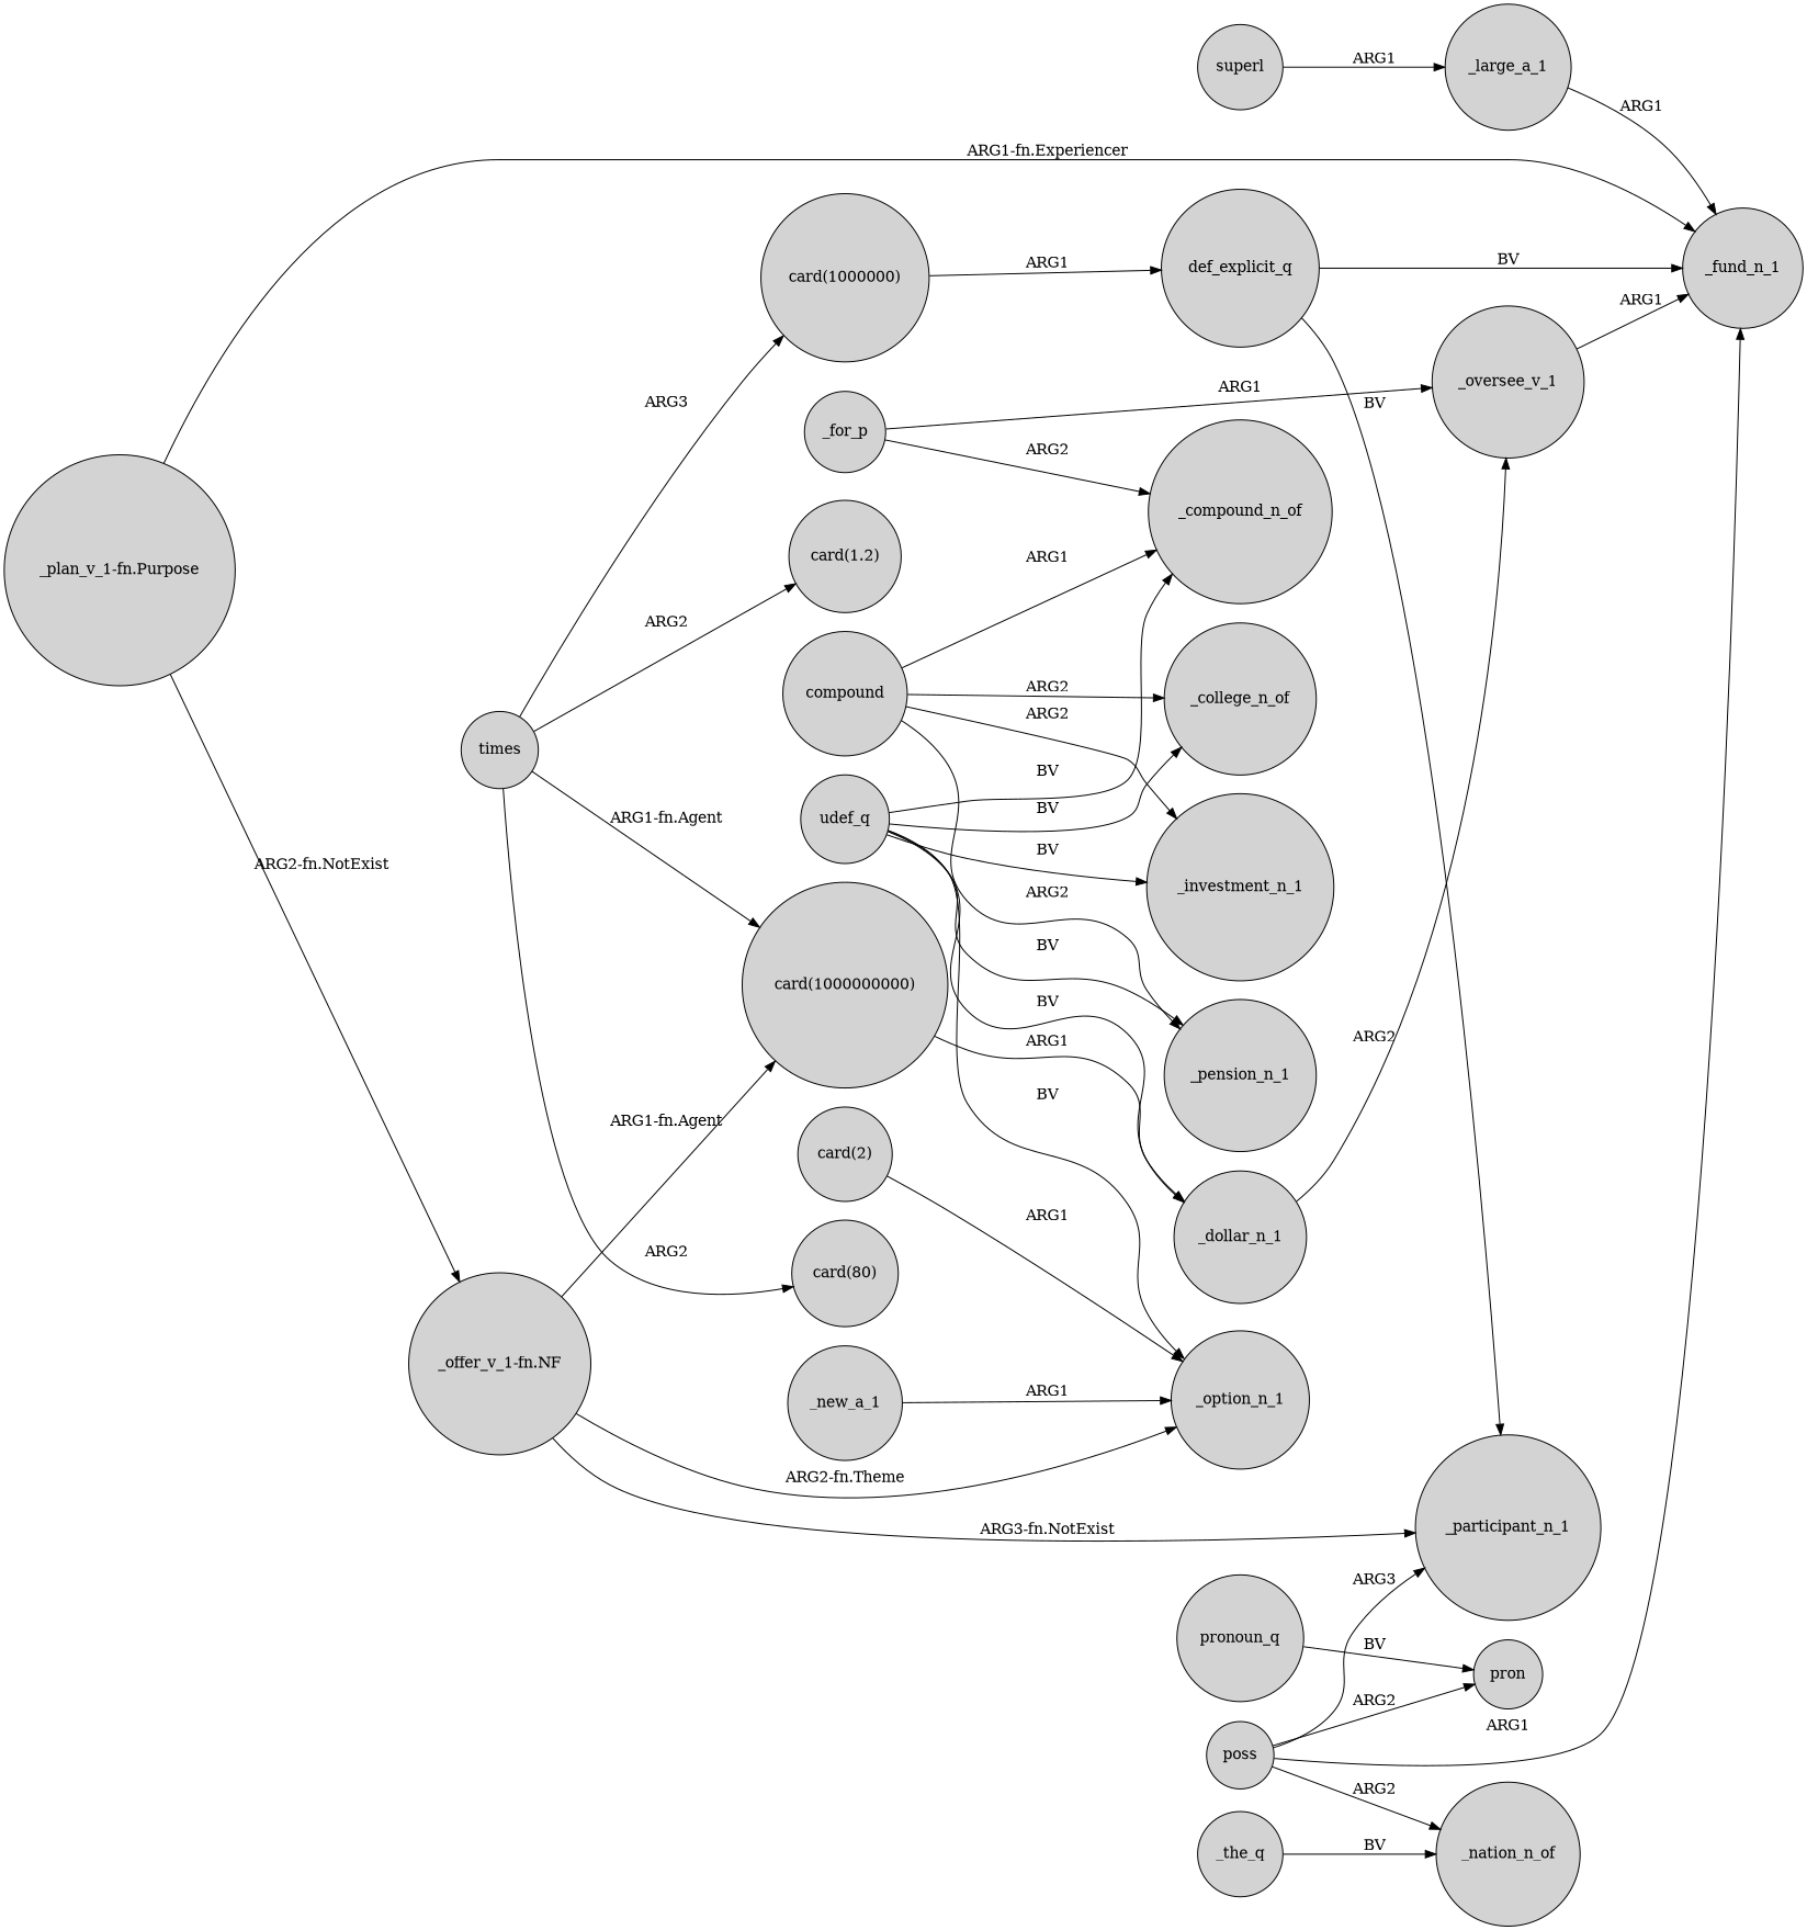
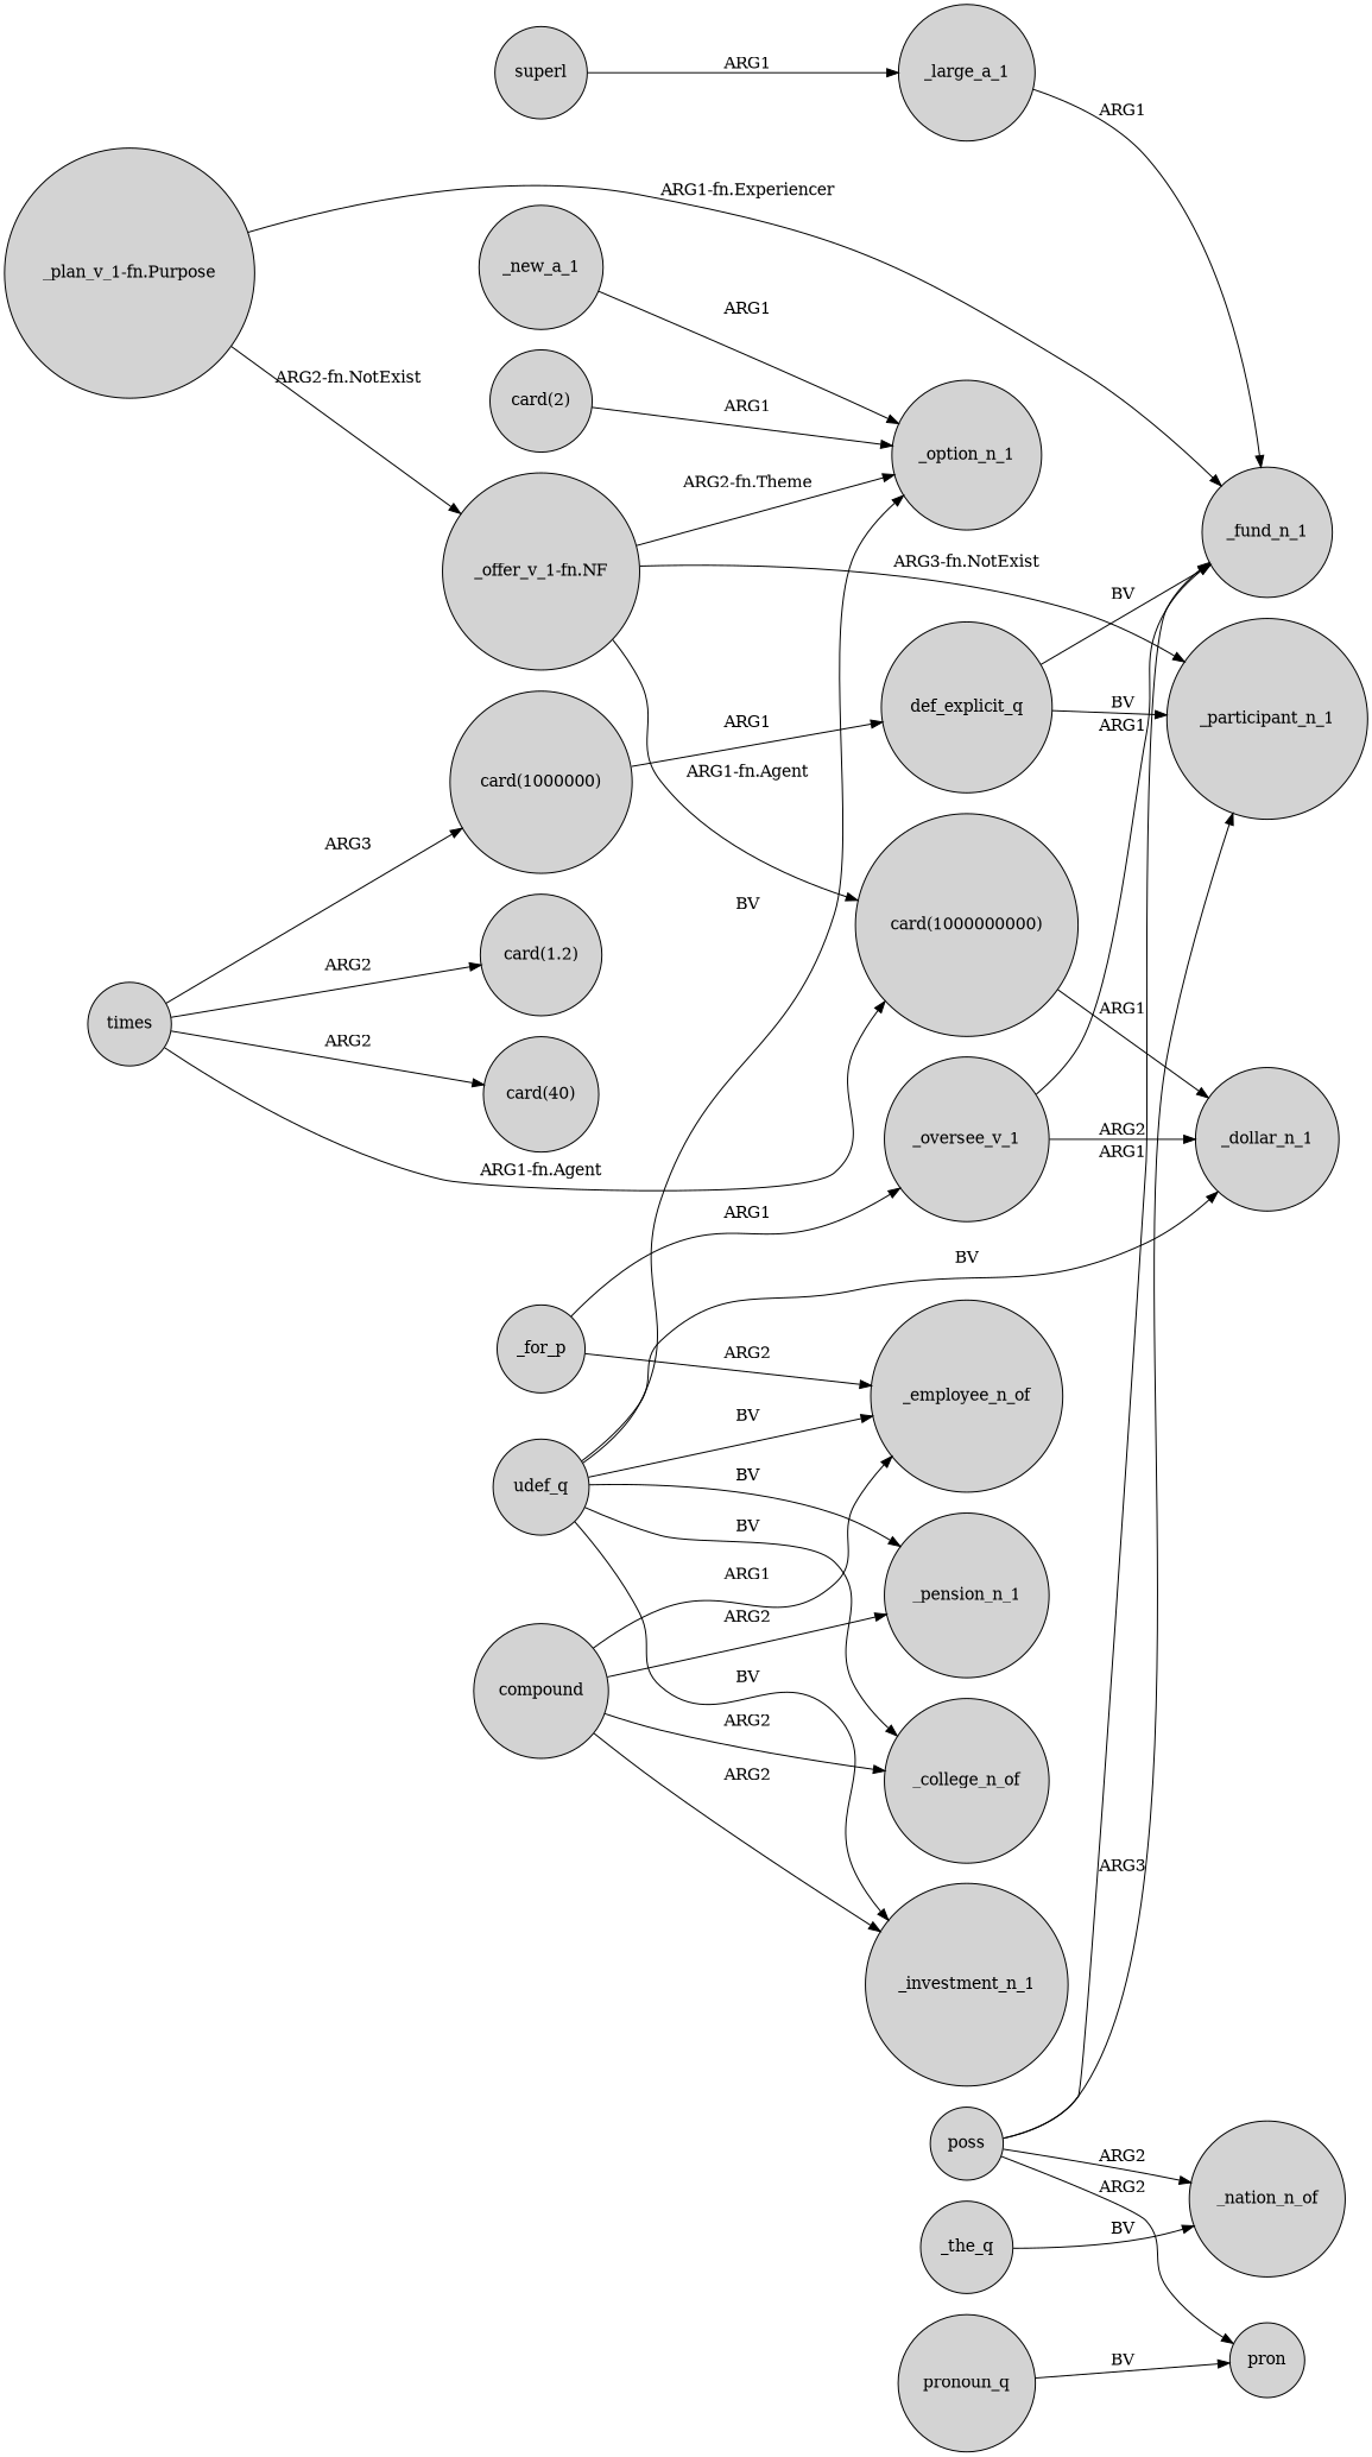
  digraph {
    rankdir=LR
    node [shape=circle style=filled]
    superl
    _large_a_1
    _fund_n_1
    "_plan_v_1-fn.Purpose"
    "_offer_v_1-fn.NF"
    _option_n_1
    _participant_n_1
    "card(1000000000)"
    poss
    pron
    _nation_n_of
    udef_q
-   _employee_n_of [label=_compound_n_of]
+   _employee_n_of
    _dollar_n_1
    _investment_n_1
    _pension_n_1
    _college_n_of
    _oversee_v_1
    def_explicit_q
    compound
    "card(1000000)"
    _new_a_1
    times
    "card(1.2)"
-   "card(80)"
+   "card(80)" [label="card(40)"]
    pronoun_q
    "card(2)"
    _for_p
    _the_q
    superl -> _large_a_1 [label=ARG1]
    _large_a_1 -> _fund_n_1 [label=ARG1]
    "_plan_v_1-fn.Purpose" -> _fund_n_1 [label="ARG1-fn.Experiencer"]
    "_plan_v_1-fn.Purpose" -> "_offer_v_1-fn.NF" [label="ARG2-fn.NotExist"]
    "_offer_v_1-fn.NF" -> _option_n_1 [label="ARG2-fn.Theme"]
    "_offer_v_1-fn.NF" -> _participant_n_1 [label="ARG3-fn.NotExist"]
    "_offer_v_1-fn.NF" -> "card(1000000000)" [label="ARG1-fn.Agent"]
    "card(1000000000)" -> _dollar_n_1 [label=ARG1]
    poss -> _fund_n_1 [label=ARG1]
    poss -> _participant_n_1 [label=ARG3]
    poss -> pron [label=ARG2]
    poss -> _nation_n_of [label=ARG2]
    udef_q -> _option_n_1 [label=BV]
    udef_q -> _employee_n_of [label=BV]
    udef_q -> _dollar_n_1 [label=BV]
    udef_q -> _investment_n_1 [label=BV]
    udef_q -> _pension_n_1 [label=BV]
    udef_q -> _college_n_of [label=BV]
    _oversee_v_1 -> _fund_n_1 [label=ARG1]
-   _dollar_n_1 -> _oversee_v_1 [label=ARG2]
+   _oversee_v_1 -> _dollar_n_1 [label=ARG2]
    def_explicit_q -> _fund_n_1 [label=BV]
    def_explicit_q -> _participant_n_1 [label=BV]
    compound -> _employee_n_of [label=ARG1]
    compound -> _investment_n_1 [label=ARG2]
    compound -> _pension_n_1 [label=ARG2]
    compound -> _college_n_of [label=ARG2]
    "card(1000000)" -> def_explicit_q [label=ARG1]
    _new_a_1 -> _option_n_1 [label=ARG1]
    times -> "card(1000000000)" [label="ARG1-fn.Agent"]
    times -> "card(1000000)" [label=ARG3]
    times -> "card(1.2)" [label=ARG2]
    times -> "card(80)" [label=ARG2]
    pronoun_q -> pron [label=BV]
    "card(2)" -> _option_n_1 [label=ARG1]
    _for_p -> _employee_n_of [label=ARG2]
    _for_p -> _oversee_v_1 [label=ARG1]
    _the_q -> _nation_n_of [label=BV]
  }
